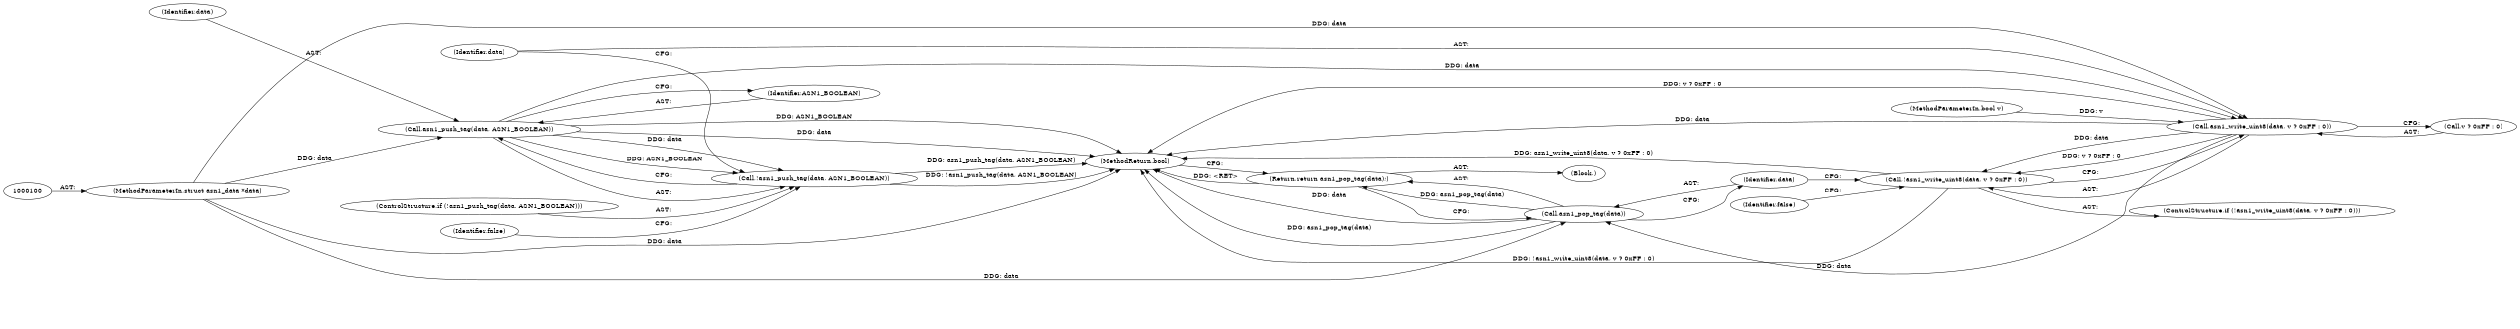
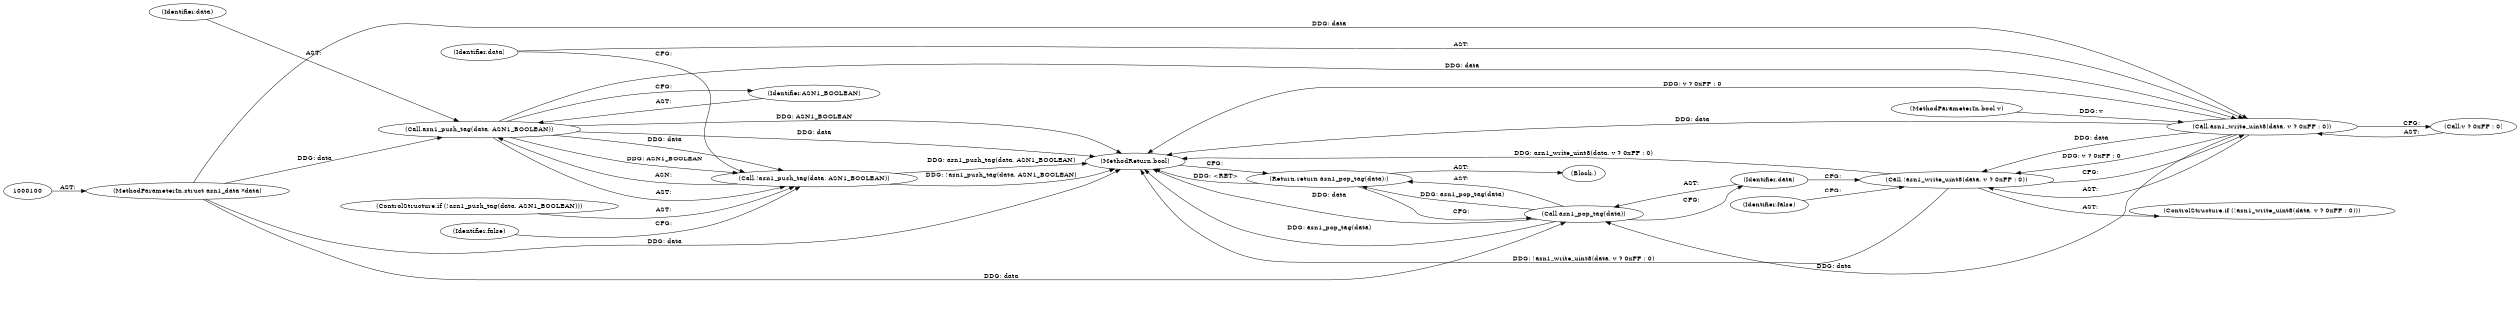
  digraph {
    rankdir=LR
    n1 [label="(Call,asn1_push_tag(data, ASN1_BOOLEAN))"]
    n2 [label="(Call,!asn1_push_tag(data, ASN1_BOOLEAN))"]
    n3 [label="(Call,asn1_write_uint8(data, v ? 0xFF : 0))"]
    n4 [label="(MethodReturn,bool)"]
    n5 [label="(Identifier,ASN1_BOOLEAN)"]
    n6 [label="(Call,asn1_pop_tag(data))"]
    n7 [label="(Call,!asn1_write_uint8(data, v ? 0xFF : 0))"]
    n8 [label="(Call,v ? 0xFF : 0)"]
    n9 [label="(Return,return asn1_pop_tag(data);)"]
    n10 [label="(MethodParameterIn,struct asn1_data *data)"]
    n11 [label="(Identifier,data)"]
    1000100
    n13 [label="(ControlStructure,if (!asn1_push_tag(data, ASN1_BOOLEAN)))"]
    n14 [label="(ControlStructure,if (!asn1_write_uint8(data, v ? 0xFF : 0)))"]
    n15 [label="(Block,)"]
    n16 [label="(Identifier,false)"]
    n17 [label="(MethodParameterIn,bool v)"]
    n18 [label="(Identifier,data)"]
    n19 [label="(Identifier,data)"]
    n20 [label="(Identifier,false)"]
    n1 -> n2 [label="AST: "]
    n1 -> n2 [label="DDG: data"]
    n1 -> n2 [label="DDG: ASN1_BOOLEAN"]
    n1 -> n3 [label="DDG: data"]
    n1 -> n4 [label="DDG: ASN1_BOOLEAN"]
    n1 -> n4 [label="DDG: data"]
    n1 -> n5 [label="CFG: "]
-   n2 -> n1 [label="CFG: "]
+   n2 -> n1 [label="ASN: "]
    n2 -> n4 [label="DDG: !asn1_push_tag(data, ASN1_BOOLEAN)"]
    n2 -> n4 [label="DDG: asn1_push_tag(data, ASN1_BOOLEAN)"]
    n3 -> n4 [label="DDG: data"]
    n3 -> n4 [label="DDG: v ? 0xFF : 0"]
    n3 -> n6 [label="DDG: data"]
    n3 -> n7 [label="AST: "]
    n3 -> n7 [label="DDG: data"]
    n3 -> n7 [label="DDG: v ? 0xFF : 0"]
    n3 -> n8 [label="CFG: "]
    n4 -> n9 [label="CFG: "]
    n5 -> n1 [label="AST: "]
    n6 -> n4 [label="DDG: data"]
    n6 -> n4 [label="DDG: asn1_pop_tag(data)"]
    n6 -> n9 [label="AST: "]
    n6 -> n9 [label="DDG: asn1_pop_tag(data)"]
    n6 -> n11 [label="CFG: "]
    n7 -> n3 [label="CFG: "]
    n7 -> n4 [label="DDG: !asn1_write_uint8(data, v ? 0xFF : 0)"]
    n7 -> n4 [label="DDG: asn1_write_uint8(data, v ? 0xFF : 0)"]
    n7 -> n14 [label="AST: "]
    n8 -> n3 [label="AST: "]
    n9 -> n4 [label="DDG: <RET>"]
    n9 -> n6 [label="CFG: "]
    n9 -> n15 [label="AST: "]
    n10 -> n1 [label="DDG: data"]
    n10 -> n3 [label="DDG: data"]
    n10 -> n4 [label="DDG: data"]
    n10 -> n6 [label="DDG: data"]
    n11 -> n6 [label="AST: "]
    n11 -> n7 [label="CFG: "]
    1000100 -> n10 [label="AST: "]
    n13 -> n2 [label="AST: "]
    n16 -> n2 [label="CFG: "]
    n17 -> n3 [label="DDG: v"]
    n18 -> n2 [label="CFG: "]
    n18 -> n3 [label="AST: "]
    n19 -> n1 [label="AST: "]
    n20 -> n7 [label="CFG: "]
  }
